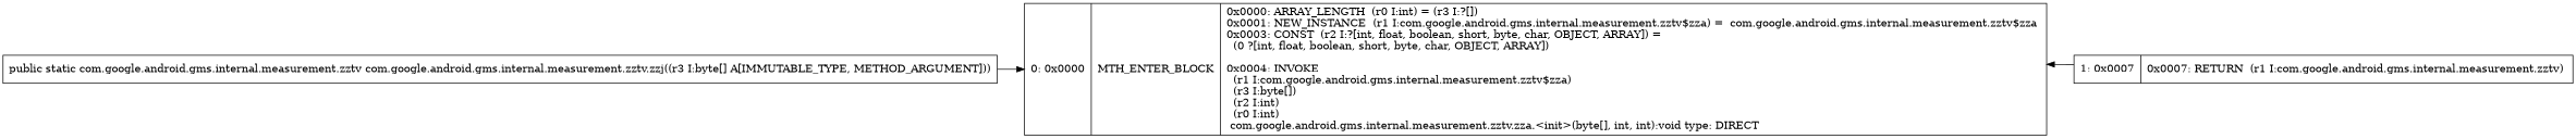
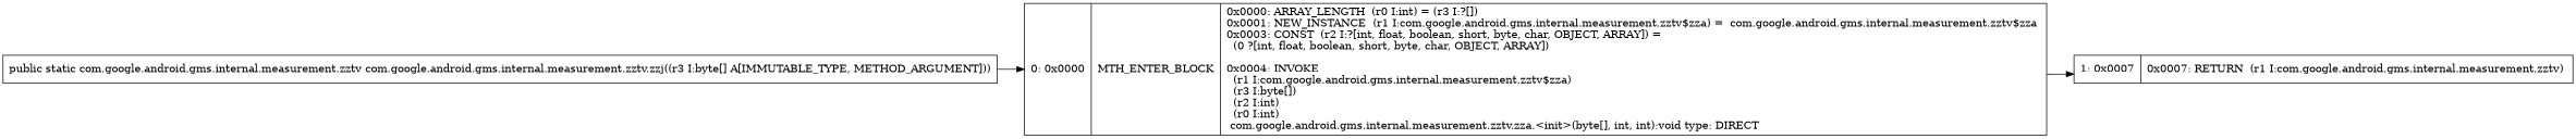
  digraph {
    rankdir=LR
    node [shape=record]
    n1 [label="{0\:\ 0x0000|MTH_ENTER_BLOCK\l|0x0000: ARRAY_LENGTH  (r0 I:int) = (r3 I:?[]) \l0x0001: NEW_INSTANCE  (r1 I:com.google.android.gms.internal.measurement.zztv$zza) =  com.google.android.gms.internal.measurement.zztv$zza \l0x0003: CONST  (r2 I:?[int, float, boolean, short, byte, char, OBJECT, ARRAY]) = \l  (0 ?[int, float, boolean, short, byte, char, OBJECT, ARRAY])\l \l0x0004: INVOKE  \l  (r1 I:com.google.android.gms.internal.measurement.zztv$zza)\l  (r3 I:byte[])\l  (r2 I:int)\l  (r0 I:int)\l com.google.android.gms.internal.measurement.zztv.zza.\<init\>(byte[], int, int):void type: DIRECT \l}"]
    n2 [label="{1\:\ 0x0007|0x0007: RETURN  (r1 I:com.google.android.gms.internal.measurement.zztv) \l}"]
    n3 [label="{public static com.google.android.gms.internal.measurement.zztv com.google.android.gms.internal.measurement.zztv.zzj((r3 I:byte[] A[IMMUTABLE_TYPE, METHOD_ARGUMENT])) }"]
-   n2 -> n1
+   n1 -> n2
    n3 -> n1
  }
